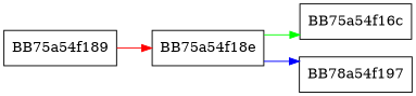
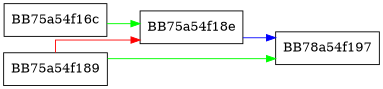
  digraph {
    rankdir=LR
    splines=ortho
    node [shape=box]
    edge [color=green]
    BB75a54f16c
    BB75a54f18e
    n3 [label=BB78a54f197]
    BB75a54f189
-   BB75a54f18e -> BB75a54f16c
+   BB75a54f16c -> BB75a54f18e
    BB75a54f18e -> n3 [color=blue]
    BB75a54f189 -> BB75a54f18e [color=red]
+   BB75a54f189 -> n3
  }
